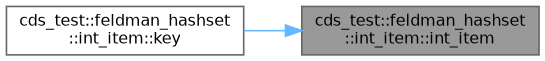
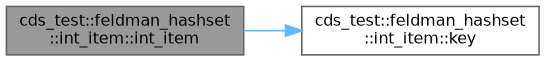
  digraph {
    rankdir=LR
    node [fontname=Helvetica fontsize=10 shape=box style=filled]
    n1 [color=gray40 fillcolor=grey60 fontcolor=black height=0.2 label="cds_test::feldman_hashset\l::int_item::int_item" width=0.4]
    n2 [color=grey40 fillcolor=white height=0.2 label="cds_test::feldman_hashset\l::int_item::key" width=0.4]
-   n2 -> n1 [color=steelblue1 fontname=Helvetica fontsize=10 labelfontname=Helvetica labelfontsize=10 style=solid]
+   n1 -> n2 [color=steelblue1 fontname=Helvetica fontsize=10 labelfontname=Helvetica labelfontsize=10 style=solid]
  }
